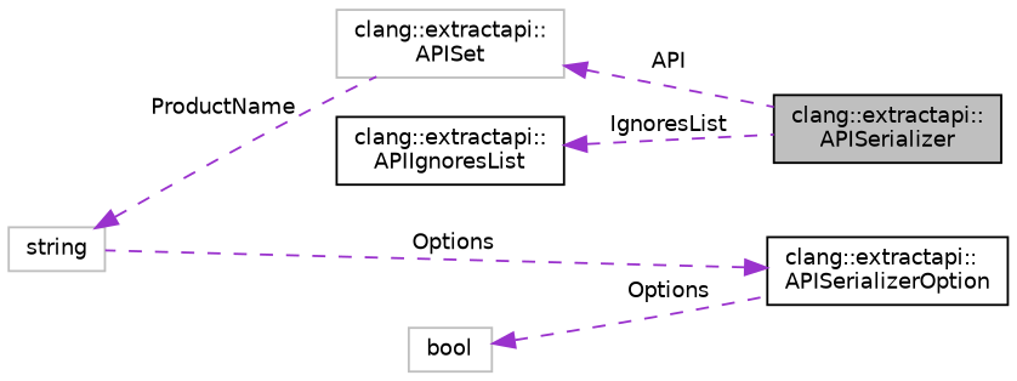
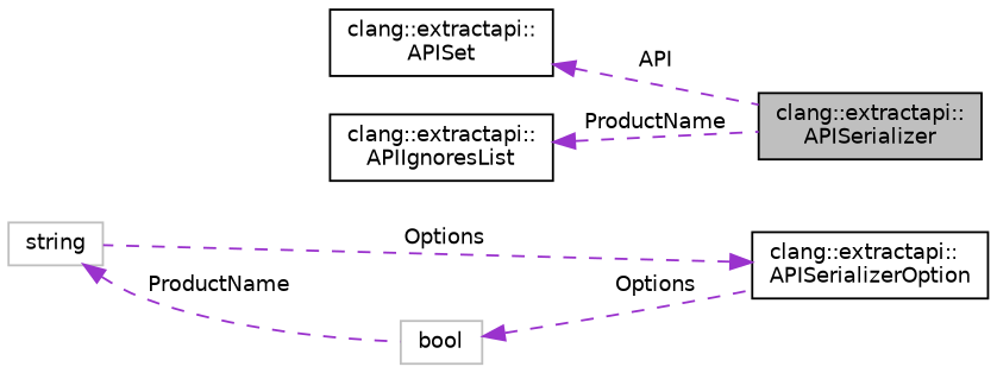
  digraph {
    rankdir=LR
    node [color=black fontname=Helvetica fontsize=10 shape=record]
    edge [color=darkorchid3 dir=back fontname=Helvetica fontsize=10 labelfontname=Helvetica labelfontsize=10 style=dashed]
    n1 [fillcolor=grey75 fontcolor=black height=0.2 label="clang::extractapi::\lAPISerializer" style=filled width=0.4]
-   n2 [color=grey75 height=0.2 label="clang::extractapi::\lAPISet" width=0.4]
+   n2 [height=0.2 label="clang::extractapi::\lAPISet" width=0.4]
    n3 [color=grey75 height=0.2 label=string width=0.4]
    n4 [height=0.2 label="clang::extractapi::\lAPISerializerOption" width=0.4]
    n5 [color=grey75 height=0.2 label=bool width=0.4]
    n6 [height=0.2 label="clang::extractapi::\lAPIIgnoresList" width=0.4]
    n2 -> n1 [label=" API"]
-   n3 -> n2 [label=" ProductName"]
+   n3 -> n5 [label=" ProductName"]
    n4 -> n3 [label=" Options"]
    n5 -> n4 [label=" Options"]
-   n6 -> n1 [label=" IgnoresList"]
+   n6 -> n1 [label=" ProductName"]
  }
